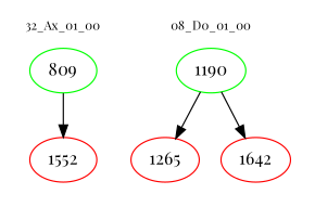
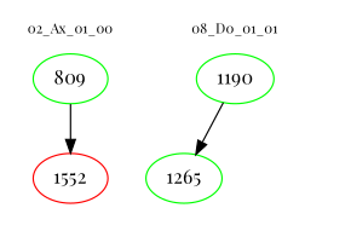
  digraph {
    fontname="Playfair Display"
    node [color=green fontname="Playfair Display"]
    edge [color=black fontname="Playfair Display"]
    n1 [label=809]
    n2 [color=red label=1552]
    n3 [label=1190]
-   n4 [color=red label=1265]
-   n5 [color=red label=1642]
+   n4 [label=1265]
    subgraph cluster_1 {
      color=white
      fontsize=10
-     label="32_Ax_01_00"
+     label="02_Ax_01_00"
      n1
      n2
    }
    subgraph cluster_2 {
      color=white
      fontsize=10
-     label="08_D0_01_00"
+     label="08_D0_01_01"
      n3
      n4
-     n5
    }
    n1 -> n2
    n3 -> n4
-   n3 -> n5
  }
